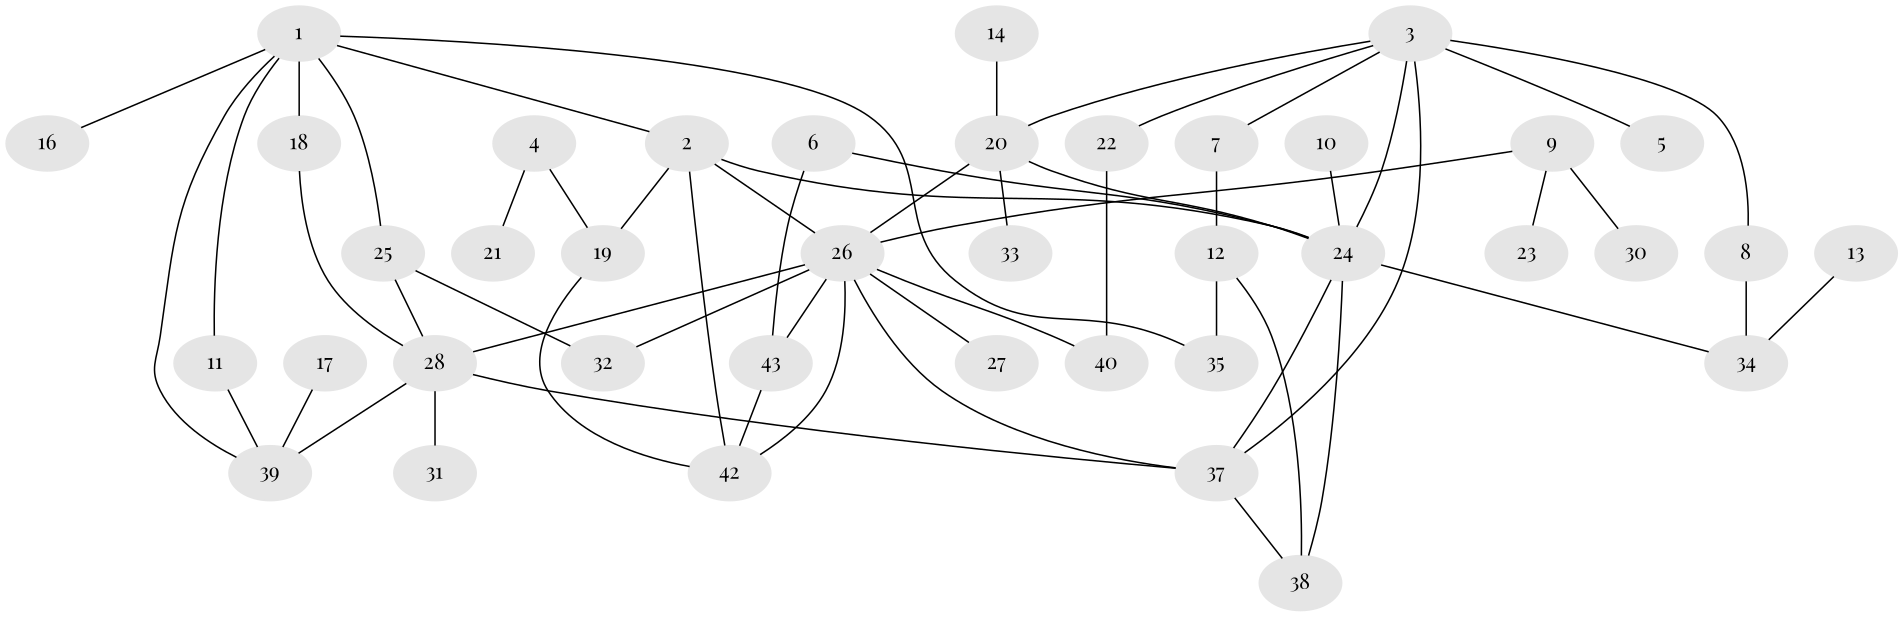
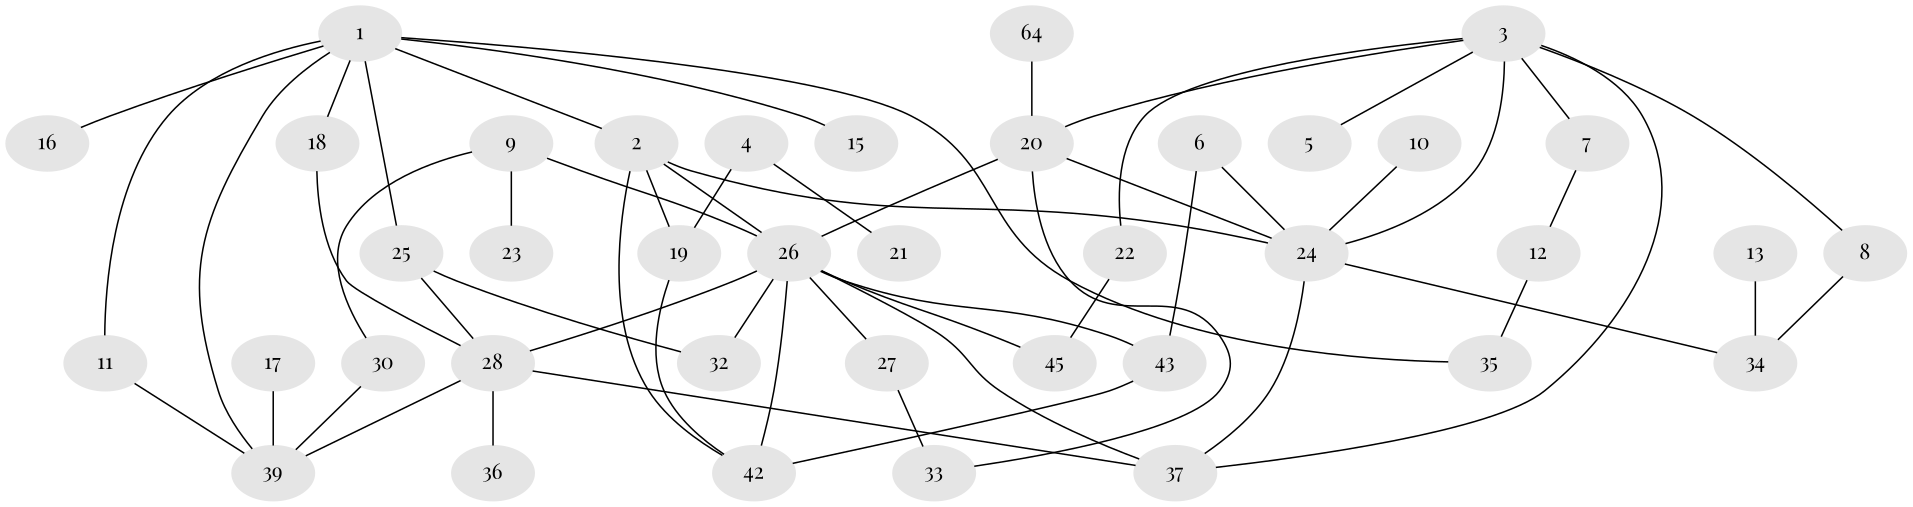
  graph {
    fontname="Playfair Display"
    node [color=gray90 fontname="Playfair Display" style=filled]
    edge [fontname="Playfair Display" weight=1.0]
    1
    2
    11
+   15
    16
    18
    25
    35
    39
    19
    24
    26
    42
    28
    32
    37
-   38
    34
    n19 [label=43]
-   40
+   40 [label=45]
    27
    3
    5
    7
    8
    20
    22
    12
    33
    4
    21
    6
    9
    23
    30
    10
    13
-   14
+   14 [label=64]
    17
-   36 [label=31]
+   36
    1 -- 2
    1 -- 11
+   1 -- 15
    1 -- 16
    1 -- 18
    1 -- 25
    1 -- 35
    1 -- 39
    2 -- 19
    2 -- 24
    2 -- 26
    2 -- 42
    11 -- 39
    18 -- 28
    25 -- 28
    25 -- 32
    19 -- 42
    24 -- 37
-   24 -- 38
    24 -- 34
    26 -- 42
    26 -- 28
    26 -- 32
    26 -- 37
    26 -- n19
    26 -- 40
    26 -- 27
    28 -- 39
    28 -- 37
    28 -- 36
-   37 -- 38
    n19 -- 42
+   27 -- 33
    3 -- 24
    3 -- 37
    3 -- 5
    3 -- 7
    3 -- 8
    3 -- 20
    3 -- 22
    7 -- 12
    8 -- 34
    20 -- 24
    20 -- 26
    20 -- 33
    22 -- 40
    12 -- 35
-   12 -- 38
    4 -- 19
    4 -- 21
    6 -- 24
    6 -- n19
    9 -- 26
    9 -- 23
    9 -- 30
+   30 -- 39
    10 -- 24
    13 -- 34
    14 -- 20
    17 -- 39
  }
